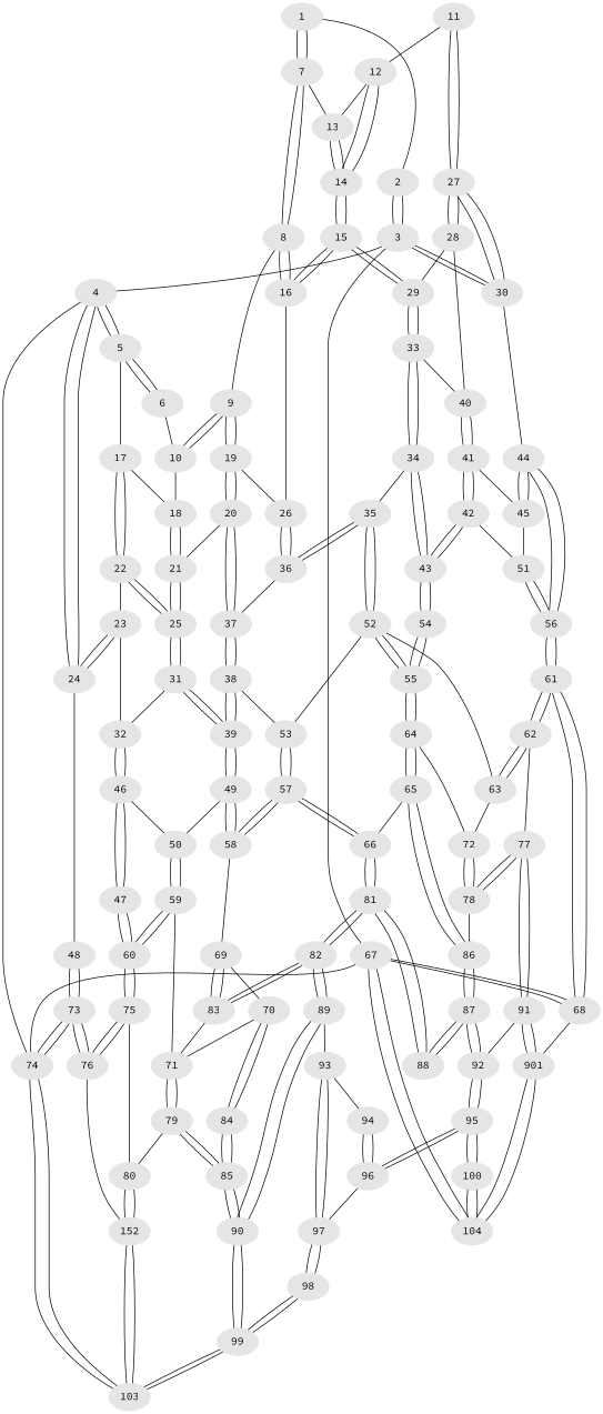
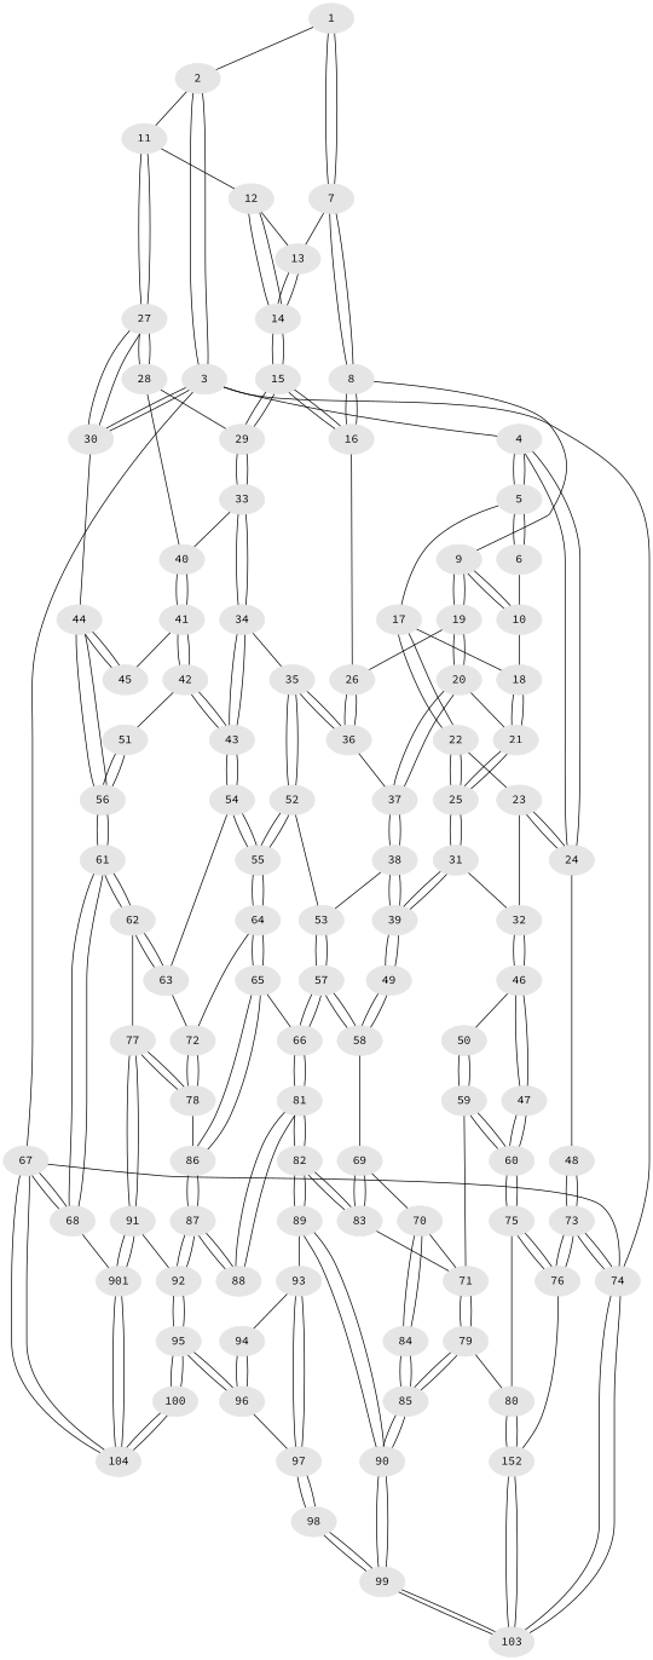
  graph {
    fontname="Source Code Pro"
    node [color=gray90 fontname="Source Code Pro" style=filled]
    edge [fontname="Source Code Pro"]
    1
    2
    7
    3
    11
    8
    13
    4
    30
    67
    12
    27
    5
    24
    74
    44
    68
    104
    6
    17
    48
    103
    10
    18
    22
    9
    16
    14
    19
    26
    20
    21
    28
    15
    29
    33
    36
    25
    23
    37
    38
    31
    32
    46
    73
    39
    40
    41
    34
    45
    56
    49
    47
    50
    35
    43
    52
    54
    53
    55
    57
    58
    42
    51
    63
    61
    60
    59
    75
    76
    69
    71
    64
    66
    72
    65
    62
    81
    70
    83
    79
    80
    77
    n84 [label=901]
    78
    91
    86
    87
    82
    88
    84
    85
    n93 [label=152]
    92
    90
    89
    93
    99
    95
    94
    97
    96
    100
    98
    1 -- 2
    1 -- 7
    1 -- 7
    2 -- 3
    2 -- 3
+   2 -- 11
    7 -- 8
    7 -- 8
    7 -- 13
    3 -- 4
    3 -- 30
    3 -- 30
    3 -- 67
    11 -- 12
    11 -- 27
    11 -- 27
    8 -- 9
    8 -- 16
    8 -- 16
    13 -- 14
    13 -- 14
    4 -- 5
    4 -- 5
    4 -- 24
    4 -- 24
-   4 -- 74
+   3 -- 74
    30 -- 44
    67 -- 74
    67 -- 68
    67 -- 68
    67 -- 104
    67 -- 104
    12 -- 13
    12 -- 14
    12 -- 14
    27 -- 30
    27 -- 30
    27 -- 28
    27 -- 28
    5 -- 6
    5 -- 6
    5 -- 17
    24 -- 48
    74 -- 103
    74 -- 103
    44 -- 45
    44 -- 45
    44 -- 56
    44 -- 56
    68 -- n84
    6 -- 10
    17 -- 18
    17 -- 22
    17 -- 22
    48 -- 73
    48 -- 73
    10 -- 18
    18 -- 21
    18 -- 21
    22 -- 25
    22 -- 25
    22 -- 23
    9 -- 10
    9 -- 10
    9 -- 19
    9 -- 19
    16 -- 26
    14 -- 15
    14 -- 15
    19 -- 26
    19 -- 20
    19 -- 20
    26 -- 36
    26 -- 36
    20 -- 21
    20 -- 37
    20 -- 37
    21 -- 25
    21 -- 25
    28 -- 29
    28 -- 40
    15 -- 16
    15 -- 16
    15 -- 29
    15 -- 29
    29 -- 33
    29 -- 33
    33 -- 40
    33 -- 34
    33 -- 34
    36 -- 37
    25 -- 31
    25 -- 31
    23 -- 24
    23 -- 24
    23 -- 32
    37 -- 38
    37 -- 38
    38 -- 39
    38 -- 39
    38 -- 53
    31 -- 32
    31 -- 39
    31 -- 39
    32 -- 46
    32 -- 46
    46 -- 47
    46 -- 47
    46 -- 50
    73 -- 74
    73 -- 74
    73 -- 76
    73 -- 76
    39 -- 49
    39 -- 49
    40 -- 41
    40 -- 41
    41 -- 45
    41 -- 42
    41 -- 42
    34 -- 35
    34 -- 43
    34 -- 43
-   45 -- 51
    56 -- 61
    56 -- 61
-   49 -- 50
    49 -- 58
    49 -- 58
    47 -- 60
    47 -- 60
    50 -- 59
    50 -- 59
    35 -- 36
    35 -- 36
    35 -- 52
    35 -- 52
    43 -- 54
    43 -- 54
    52 -- 53
    52 -- 55
    52 -- 55
    54 -- 55
    54 -- 55
-   52 -- 63
+   54 -- 63
    53 -- 57
    53 -- 57
    55 -- 64
    55 -- 64
    57 -- 58
    57 -- 58
    57 -- 66
    57 -- 66
    58 -- 69
    42 -- 43
    42 -- 43
    42 -- 51
    51 -- 56
    51 -- 56
    63 -- 72
    61 -- 68
    61 -- 68
    61 -- 62
    61 -- 62
    60 -- 75
    60 -- 75
    59 -- 60
    59 -- 60
    59 -- 71
    75 -- 76
    75 -- 76
    75 -- 80
    76 -- n93
    69 -- 70
    69 -- 83
    69 -- 83
    71 -- 79
    71 -- 79
    64 -- 72
    64 -- 65
    64 -- 65
    66 -- 81
    66 -- 81
    72 -- 78
    72 -- 78
    65 -- 66
    65 -- 86
    65 -- 86
    62 -- 63
    62 -- 63
    62 -- 77
    81 -- 82
    81 -- 82
    81 -- 88
    81 -- 88
    70 -- 71
    70 -- 84
    70 -- 84
    83 -- 71
    79 -- 80
    79 -- 85
    79 -- 85
    80 -- n93
    80 -- n93
    77 -- 78
    77 -- 78
    77 -- 91
    77 -- 91
    n84 -- 104
    n84 -- 104
    78 -- 86
    91 -- n84
    91 -- n84
    91 -- 92
    86 -- 87
    86 -- 87
    87 -- 88
    87 -- 88
    87 -- 92
    87 -- 92
    82 -- 83
    82 -- 83
    82 -- 89
    82 -- 89
    84 -- 85
    84 -- 85
    85 -- 90
    85 -- 90
    n93 -- 103
    n93 -- 103
    92 -- 95
    92 -- 95
    90 -- 99
    90 -- 99
    89 -- 90
    89 -- 90
    89 -- 93
    93 -- 94
    93 -- 97
    93 -- 97
    99 -- 103
    99 -- 103
    95 -- 96
    95 -- 96
    95 -- 100
    95 -- 100
    94 -- 96
    94 -- 96
    97 -- 98
    97 -- 98
    96 -- 97
    100 -- 104
    100 -- 104
    98 -- 99
    98 -- 99
  }
